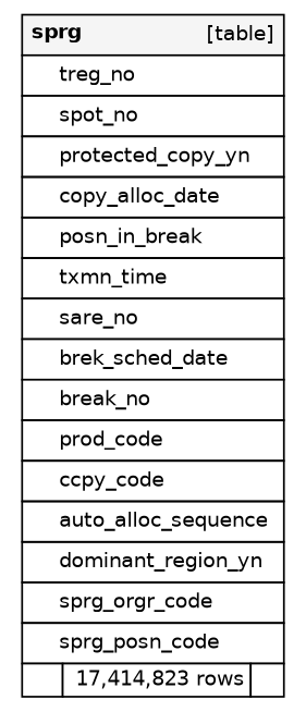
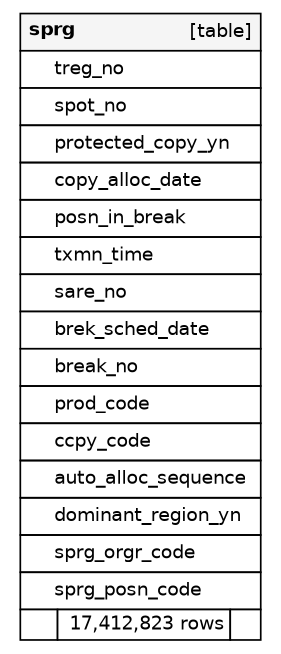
  digraph {
    bgcolor="#ffffff"
    fontname=Helvetica
    fontsize=11
    nodesep=0.18
    rankdir=TB
    ranksep=0.46
    ration=compress
-   n1 [fontname=Helvetica fontsize=11 label=<     <TABLE BORDER="0" CELLBORDER="1" CELLSPACING="0" BGCOLOR="#ffffff">       <TR><TD COLSPAN="3"  BGCOLOR="#f5f5f5"><TABLE BORDER="0" CELLSPACING="0"><TR><TD ALIGN="LEFT"><B>sprg</B></TD><TD ALIGN="RIGHT">[table]</TD></TR></TABLE></TD></TR>       <TR><TD PORT="treg_no" COLSPAN="3" BGCOLOR="#ffffff" ALIGN="LEFT"><TABLE BORDER="0" CELLSPACING="0" ALIGN="LEFT"><TR ALIGN="LEFT"><TD ALIGN="LEFT" FIXEDSIZE="TRUE" WIDTH="15" HEIGHT="16"></TD><TD ALIGN="LEFT" FIXEDSIZE="TRUE" WIDTH="121" HEIGHT="16">treg_no</TD></TR></TABLE></TD></TR>       <TR><TD PORT="spot_no" COLSPAN="3" BGCOLOR="#ffffff" ALIGN="LEFT"><TABLE BORDER="0" CELLSPACING="0" ALIGN="LEFT"><TR ALIGN="LEFT"><TD ALIGN="LEFT" FIXEDSIZE="TRUE" WIDTH="15" HEIGHT="16"></TD><TD ALIGN="LEFT" FIXEDSIZE="TRUE" WIDTH="121" HEIGHT="16">spot_no</TD></TR></TABLE></TD></TR>       <TR><TD PORT="protected_copy_yn" COLSPAN="3" ALIGN="LEFT"><TABLE BORDER="0" CELLSPACING="0" ALIGN="LEFT"><TR ALIGN="LEFT"><TD ALIGN="LEFT" FIXEDSIZE="TRUE" WIDTH="15" HEIGHT="16"></TD><TD ALIGN="LEFT" FIXEDSIZE="TRUE" WIDTH="121" HEIGHT="16">protected_copy_yn</TD></TR></TABLE></TD></TR>       <TR><TD PORT="copy_alloc_date" COLSPAN="3" ALIGN="LEFT"><TABLE BORDER="0" CELLSPACING="0" ALIGN="LEFT"><TR ALIGN="LEFT"><TD ALIGN="LEFT" FIXEDSIZE="TRUE" WIDTH="15" HEIGHT="16"></TD><TD ALIGN="LEFT" FIXEDSIZE="TRUE" WIDTH="121" HEIGHT="16">copy_alloc_date</TD></TR></TABLE></TD></TR>       <TR><TD PORT="posn_in_break" COLSPAN="3" ALIGN="LEFT"><TABLE BORDER="0" CELLSPACING="0" ALIGN="LEFT"><TR ALIGN="LEFT"><TD ALIGN="LEFT" FIXEDSIZE="TRUE" WIDTH="15" HEIGHT="16"></TD><TD ALIGN="LEFT" FIXEDSIZE="TRUE" WIDTH="121" HEIGHT="16">posn_in_break</TD></TR></TABLE></TD></TR>       <TR><TD PORT="txmn_time" COLSPAN="3" ALIGN="LEFT"><TABLE BORDER="0" CELLSPACING="0" ALIGN="LEFT"><TR ALIGN="LEFT"><TD ALIGN="LEFT" FIXEDSIZE="TRUE" WIDTH="15" HEIGHT="16"></TD><TD ALIGN="LEFT" FIXEDSIZE="TRUE" WIDTH="121" HEIGHT="16">txmn_time</TD></TR></TABLE></TD></TR>       <TR><TD PORT="sare_no" COLSPAN="3" BGCOLOR="#ffffff" ALIGN="LEFT"><TABLE BORDER="0" CELLSPACING="0" ALIGN="LEFT"><TR ALIGN="LEFT"><TD ALIGN="LEFT" FIXEDSIZE="TRUE" WIDTH="15" HEIGHT="16"></TD><TD ALIGN="LEFT" FIXEDSIZE="TRUE" WIDTH="121" HEIGHT="16">sare_no</TD></TR></TABLE></TD></TR>       <TR><TD PORT="brek_sched_date" COLSPAN="3" BGCOLOR="#ffffff" ALIGN="LEFT"><TABLE BORDER="0" CELLSPACING="0" ALIGN="LEFT"><TR ALIGN="LEFT"><TD ALIGN="LEFT" FIXEDSIZE="TRUE" WIDTH="15" HEIGHT="16"></TD><TD ALIGN="LEFT" FIXEDSIZE="TRUE" WIDTH="121" HEIGHT="16">brek_sched_date</TD></TR></TABLE></TD></TR>       <TR><TD PORT="break_no" COLSPAN="3" BGCOLOR="#ffffff" ALIGN="LEFT"><TABLE BORDER="0" CELLSPACING="0" ALIGN="LEFT"><TR ALIGN="LEFT"><TD ALIGN="LEFT" FIXEDSIZE="TRUE" WIDTH="15" HEIGHT="16"></TD><TD ALIGN="LEFT" FIXEDSIZE="TRUE" WIDTH="121" HEIGHT="16">break_no</TD></TR></TABLE></TD></TR>       <TR><TD PORT="prod_code" COLSPAN="3" ALIGN="LEFT"><TABLE BORDER="0" CELLSPACING="0" ALIGN="LEFT"><TR ALIGN="LEFT"><TD ALIGN="LEFT" FIXEDSIZE="TRUE" WIDTH="15" HEIGHT="16"></TD><TD ALIGN="LEFT" FIXEDSIZE="TRUE" WIDTH="121" HEIGHT="16">prod_code</TD></TR></TABLE></TD></TR>       <TR><TD PORT="ccpy_code" COLSPAN="3" ALIGN="LEFT"><TABLE BORDER="0" CELLSPACING="0" ALIGN="LEFT"><TR ALIGN="LEFT"><TD ALIGN="LEFT" FIXEDSIZE="TRUE" WIDTH="15" HEIGHT="16"></TD><TD ALIGN="LEFT" FIXEDSIZE="TRUE" WIDTH="121" HEIGHT="16">ccpy_code</TD></TR></TABLE></TD></TR>       <TR><TD PORT="auto_alloc_sequence" COLSPAN="3" ALIGN="LEFT"><TABLE BORDER="0" CELLSPACING="0" ALIGN="LEFT"><TR ALIGN="LEFT"><TD ALIGN="LEFT" FIXEDSIZE="TRUE" WIDTH="15" HEIGHT="16"></TD><TD ALIGN="LEFT" FIXEDSIZE="TRUE" WIDTH="121" HEIGHT="16">auto_alloc_sequence</TD></TR></TABLE></TD></TR>       <TR><TD PORT="dominant_region_yn" COLSPAN="3" ALIGN="LEFT"><TABLE BORDER="0" CELLSPACING="0" ALIGN="LEFT"><TR ALIGN="LEFT"><TD ALIGN="LEFT" FIXEDSIZE="TRUE" WIDTH="15" HEIGHT="16"></TD><TD ALIGN="LEFT" FIXEDSIZE="TRUE" WIDTH="121" HEIGHT="16">dominant_region_yn</TD></TR></TABLE></TD></TR>       <TR><TD PORT="sprg_orgr_code" COLSPAN="3" ALIGN="LEFT"><TABLE BORDER="0" CELLSPACING="0" ALIGN="LEFT"><TR ALIGN="LEFT"><TD ALIGN="LEFT" FIXEDSIZE="TRUE" WIDTH="15" HEIGHT="16"></TD><TD ALIGN="LEFT" FIXEDSIZE="TRUE" WIDTH="121" HEIGHT="16">sprg_orgr_code</TD></TR></TABLE></TD></TR>       <TR><TD PORT="sprg_posn_code" COLSPAN="3" ALIGN="LEFT"><TABLE BORDER="0" CELLSPACING="0" ALIGN="LEFT"><TR ALIGN="LEFT"><TD ALIGN="LEFT" FIXEDSIZE="TRUE" WIDTH="15" HEIGHT="16"></TD><TD ALIGN="LEFT" FIXEDSIZE="TRUE" WIDTH="121" HEIGHT="16">sprg_posn_code</TD></TR></TABLE></TD></TR>       <TR><TD ALIGN="LEFT" BGCOLOR="#ffffff">  </TD><TD ALIGN="RIGHT" BGCOLOR="#ffffff">17,414,823 rows</TD><TD ALIGN="RIGHT" BGCOLOR="#ffffff">  </TD></TR>     </TABLE>> shape=plaintext]
+   n1 [fontname=Helvetica fontsize=11 label=<     <TABLE BORDER="0" CELLBORDER="1" CELLSPACING="0" BGCOLOR="#ffffff">       <TR><TD COLSPAN="3"  BGCOLOR="#f5f5f5"><TABLE BORDER="0" CELLSPACING="0"><TR><TD ALIGN="LEFT"><B>sprg</B></TD><TD ALIGN="RIGHT">[table]</TD></TR></TABLE></TD></TR>       <TR><TD PORT="treg_no" COLSPAN="3" BGCOLOR="#ffffff" ALIGN="LEFT"><TABLE BORDER="0" CELLSPACING="0" ALIGN="LEFT"><TR ALIGN="LEFT"><TD ALIGN="LEFT" FIXEDSIZE="TRUE" WIDTH="15" HEIGHT="16"></TD><TD ALIGN="LEFT" FIXEDSIZE="TRUE" WIDTH="121" HEIGHT="16">treg_no</TD></TR></TABLE></TD></TR>       <TR><TD PORT="spot_no" COLSPAN="3" BGCOLOR="#ffffff" ALIGN="LEFT"><TABLE BORDER="0" CELLSPACING="0" ALIGN="LEFT"><TR ALIGN="LEFT"><TD ALIGN="LEFT" FIXEDSIZE="TRUE" WIDTH="15" HEIGHT="16"></TD><TD ALIGN="LEFT" FIXEDSIZE="TRUE" WIDTH="121" HEIGHT="16">spot_no</TD></TR></TABLE></TD></TR>       <TR><TD PORT="protected_copy_yn" COLSPAN="3" ALIGN="LEFT"><TABLE BORDER="0" CELLSPACING="0" ALIGN="LEFT"><TR ALIGN="LEFT"><TD ALIGN="LEFT" FIXEDSIZE="TRUE" WIDTH="15" HEIGHT="16"></TD><TD ALIGN="LEFT" FIXEDSIZE="TRUE" WIDTH="121" HEIGHT="16">protected_copy_yn</TD></TR></TABLE></TD></TR>       <TR><TD PORT="copy_alloc_date" COLSPAN="3" ALIGN="LEFT"><TABLE BORDER="0" CELLSPACING="0" ALIGN="LEFT"><TR ALIGN="LEFT"><TD ALIGN="LEFT" FIXEDSIZE="TRUE" WIDTH="15" HEIGHT="16"></TD><TD ALIGN="LEFT" FIXEDSIZE="TRUE" WIDTH="121" HEIGHT="16">copy_alloc_date</TD></TR></TABLE></TD></TR>       <TR><TD PORT="posn_in_break" COLSPAN="3" ALIGN="LEFT"><TABLE BORDER="0" CELLSPACING="0" ALIGN="LEFT"><TR ALIGN="LEFT"><TD ALIGN="LEFT" FIXEDSIZE="TRUE" WIDTH="15" HEIGHT="16"></TD><TD ALIGN="LEFT" FIXEDSIZE="TRUE" WIDTH="121" HEIGHT="16">posn_in_break</TD></TR></TABLE></TD></TR>       <TR><TD PORT="txmn_time" COLSPAN="3" ALIGN="LEFT"><TABLE BORDER="0" CELLSPACING="0" ALIGN="LEFT"><TR ALIGN="LEFT"><TD ALIGN="LEFT" FIXEDSIZE="TRUE" WIDTH="15" HEIGHT="16"></TD><TD ALIGN="LEFT" FIXEDSIZE="TRUE" WIDTH="121" HEIGHT="16">txmn_time</TD></TR></TABLE></TD></TR>       <TR><TD PORT="sare_no" COLSPAN="3" BGCOLOR="#ffffff" ALIGN="LEFT"><TABLE BORDER="0" CELLSPACING="0" ALIGN="LEFT"><TR ALIGN="LEFT"><TD ALIGN="LEFT" FIXEDSIZE="TRUE" WIDTH="15" HEIGHT="16"></TD><TD ALIGN="LEFT" FIXEDSIZE="TRUE" WIDTH="121" HEIGHT="16">sare_no</TD></TR></TABLE></TD></TR>       <TR><TD PORT="brek_sched_date" COLSPAN="3" BGCOLOR="#ffffff" ALIGN="LEFT"><TABLE BORDER="0" CELLSPACING="0" ALIGN="LEFT"><TR ALIGN="LEFT"><TD ALIGN="LEFT" FIXEDSIZE="TRUE" WIDTH="15" HEIGHT="16"></TD><TD ALIGN="LEFT" FIXEDSIZE="TRUE" WIDTH="121" HEIGHT="16">brek_sched_date</TD></TR></TABLE></TD></TR>       <TR><TD PORT="break_no" COLSPAN="3" BGCOLOR="#ffffff" ALIGN="LEFT"><TABLE BORDER="0" CELLSPACING="0" ALIGN="LEFT"><TR ALIGN="LEFT"><TD ALIGN="LEFT" FIXEDSIZE="TRUE" WIDTH="15" HEIGHT="16"></TD><TD ALIGN="LEFT" FIXEDSIZE="TRUE" WIDTH="121" HEIGHT="16">break_no</TD></TR></TABLE></TD></TR>       <TR><TD PORT="prod_code" COLSPAN="3" ALIGN="LEFT"><TABLE BORDER="0" CELLSPACING="0" ALIGN="LEFT"><TR ALIGN="LEFT"><TD ALIGN="LEFT" FIXEDSIZE="TRUE" WIDTH="15" HEIGHT="16"></TD><TD ALIGN="LEFT" FIXEDSIZE="TRUE" WIDTH="121" HEIGHT="16">prod_code</TD></TR></TABLE></TD></TR>       <TR><TD PORT="ccpy_code" COLSPAN="3" ALIGN="LEFT"><TABLE BORDER="0" CELLSPACING="0" ALIGN="LEFT"><TR ALIGN="LEFT"><TD ALIGN="LEFT" FIXEDSIZE="TRUE" WIDTH="15" HEIGHT="16"></TD><TD ALIGN="LEFT" FIXEDSIZE="TRUE" WIDTH="121" HEIGHT="16">ccpy_code</TD></TR></TABLE></TD></TR>       <TR><TD PORT="auto_alloc_sequence" COLSPAN="3" ALIGN="LEFT"><TABLE BORDER="0" CELLSPACING="0" ALIGN="LEFT"><TR ALIGN="LEFT"><TD ALIGN="LEFT" FIXEDSIZE="TRUE" WIDTH="15" HEIGHT="16"></TD><TD ALIGN="LEFT" FIXEDSIZE="TRUE" WIDTH="121" HEIGHT="16">auto_alloc_sequence</TD></TR></TABLE></TD></TR>       <TR><TD PORT="dominant_region_yn" COLSPAN="3" ALIGN="LEFT"><TABLE BORDER="0" CELLSPACING="0" ALIGN="LEFT"><TR ALIGN="LEFT"><TD ALIGN="LEFT" FIXEDSIZE="TRUE" WIDTH="15" HEIGHT="16"></TD><TD ALIGN="LEFT" FIXEDSIZE="TRUE" WIDTH="121" HEIGHT="16">dominant_region_yn</TD></TR></TABLE></TD></TR>       <TR><TD PORT="sprg_orgr_code" COLSPAN="3" ALIGN="LEFT"><TABLE BORDER="0" CELLSPACING="0" ALIGN="LEFT"><TR ALIGN="LEFT"><TD ALIGN="LEFT" FIXEDSIZE="TRUE" WIDTH="15" HEIGHT="16"></TD><TD ALIGN="LEFT" FIXEDSIZE="TRUE" WIDTH="121" HEIGHT="16">sprg_orgr_code</TD></TR></TABLE></TD></TR>       <TR><TD PORT="sprg_posn_code" COLSPAN="3" ALIGN="LEFT"><TABLE BORDER="0" CELLSPACING="0" ALIGN="LEFT"><TR ALIGN="LEFT"><TD ALIGN="LEFT" FIXEDSIZE="TRUE" WIDTH="15" HEIGHT="16"></TD><TD ALIGN="LEFT" FIXEDSIZE="TRUE" WIDTH="121" HEIGHT="16">sprg_posn_code</TD></TR></TABLE></TD></TR>       <TR><TD ALIGN="LEFT" BGCOLOR="#ffffff">  </TD><TD ALIGN="RIGHT" BGCOLOR="#ffffff">17,412,823 rows</TD><TD ALIGN="RIGHT" BGCOLOR="#ffffff">  </TD></TR>     </TABLE>> shape=plaintext]
  }
